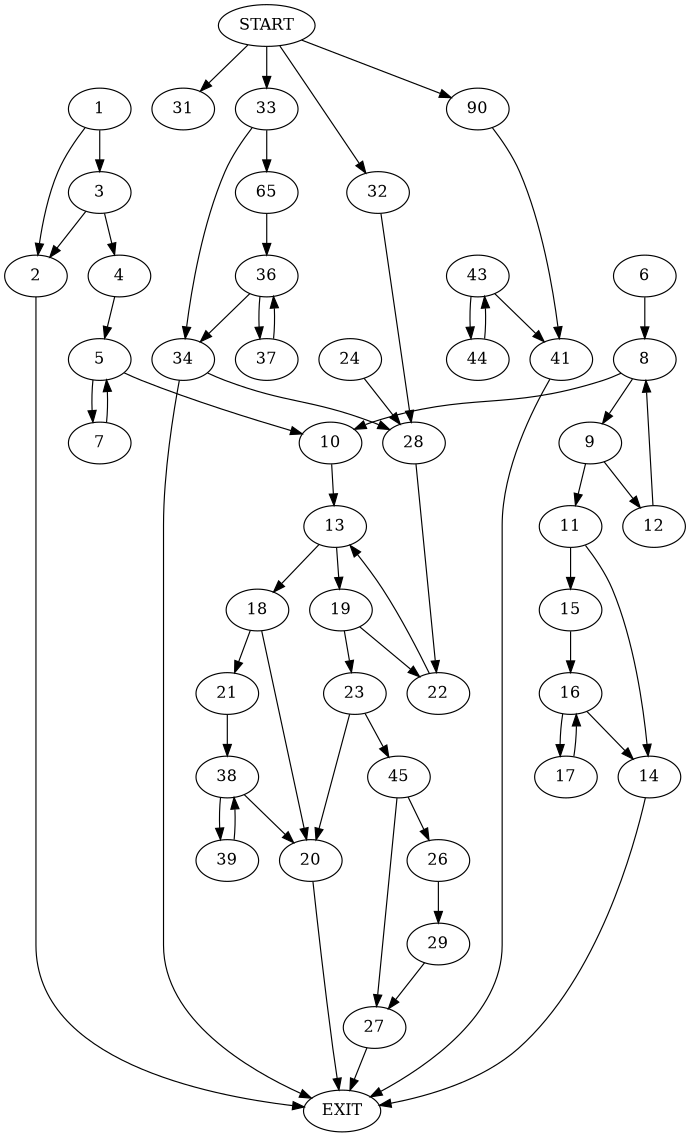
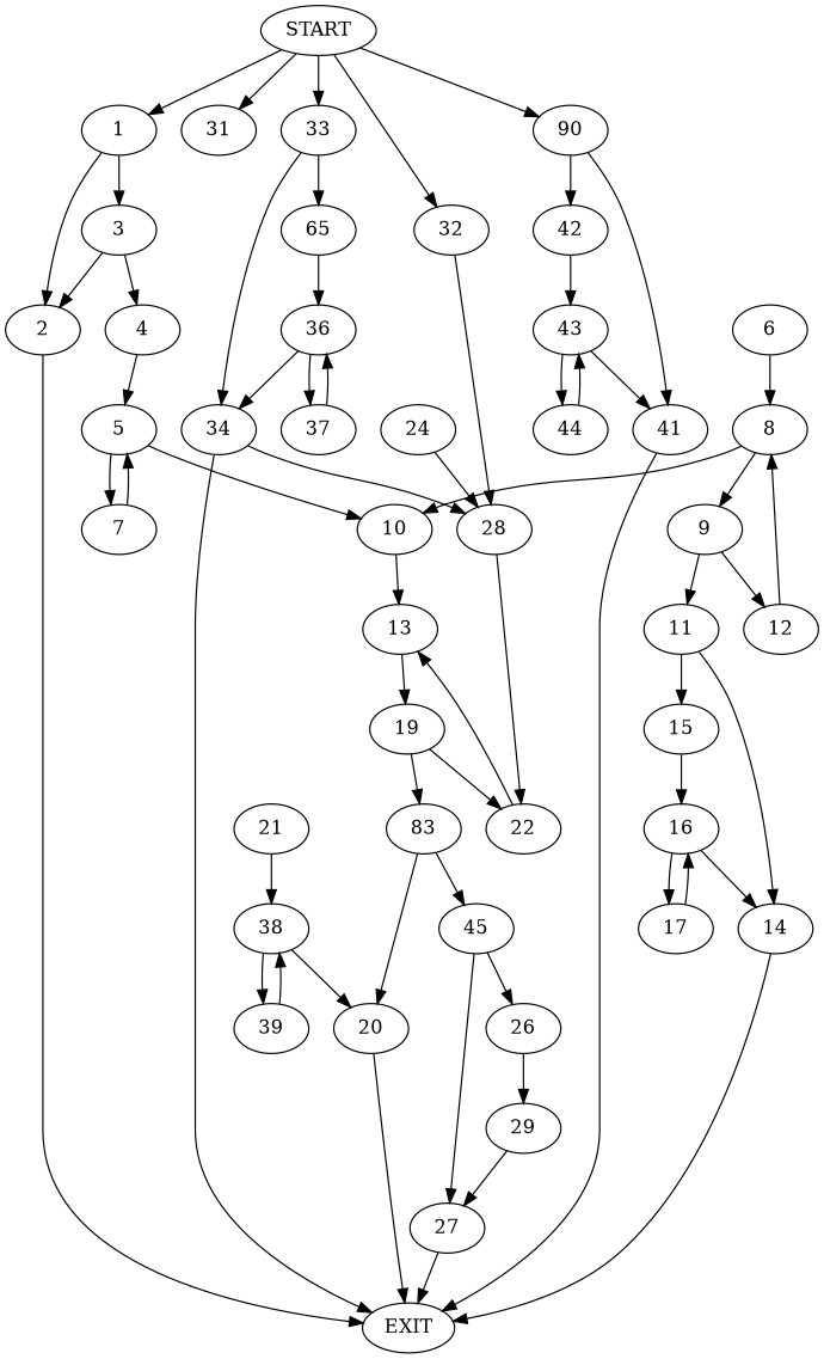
  digraph {
    n1 [label=START]
    1
    31
    32
    33
    n6 [label=90]
    2
    3
    28
    34
    n11 [label=65]
    41
+   42
    n14 [label=EXIT]
    4
    5
    7
    10
    6
    8
    9
    11
    12
    13
    14
    15
-   18
    19
    16
    20
    21
    22
-   23
+   23 [label=83]
    17
    38
    n36 [label=45]
    39
    24
    26
    27
    29
    36
    37
    43
    44
+   n1 -> 1
    n1 -> 31
    n1 -> 32
    n1 -> 33
    n1 -> n6
    1 -> 2
    1 -> 3
    32 -> 28
    33 -> 34
    33 -> n11
    n6 -> 41
+   n6 -> 42
    2 -> n14
    3 -> 2
    3 -> 4
    28 -> 22
    34 -> 28
    34 -> n14
    n11 -> 36
    41 -> n14
+   42 -> 43
    4 -> 5
    5 -> 7
    5 -> 10
    7 -> 5
    10 -> 13
    6 -> 8
    8 -> 10
    8 -> 9
    9 -> 11
    9 -> 12
    11 -> 14
    11 -> 15
    12 -> 8
-   13 -> 18
    13 -> 19
    14 -> n14
    15 -> 16
-   18 -> 20
-   18 -> 21
    19 -> 22
    19 -> 23
    16 -> 14
    16 -> 17
    20 -> n14
    21 -> 38
    22 -> 13
    23 -> 20
    23 -> n36
    17 -> 16
    38 -> 20
    38 -> 39
    n36 -> 26
    n36 -> 27
    39 -> 38
    24 -> 28
    26 -> 29
    27 -> n14
    29 -> 27
    36 -> 34
    36 -> 37
    37 -> 36
    43 -> 41
    43 -> 44
    44 -> 43
  }
